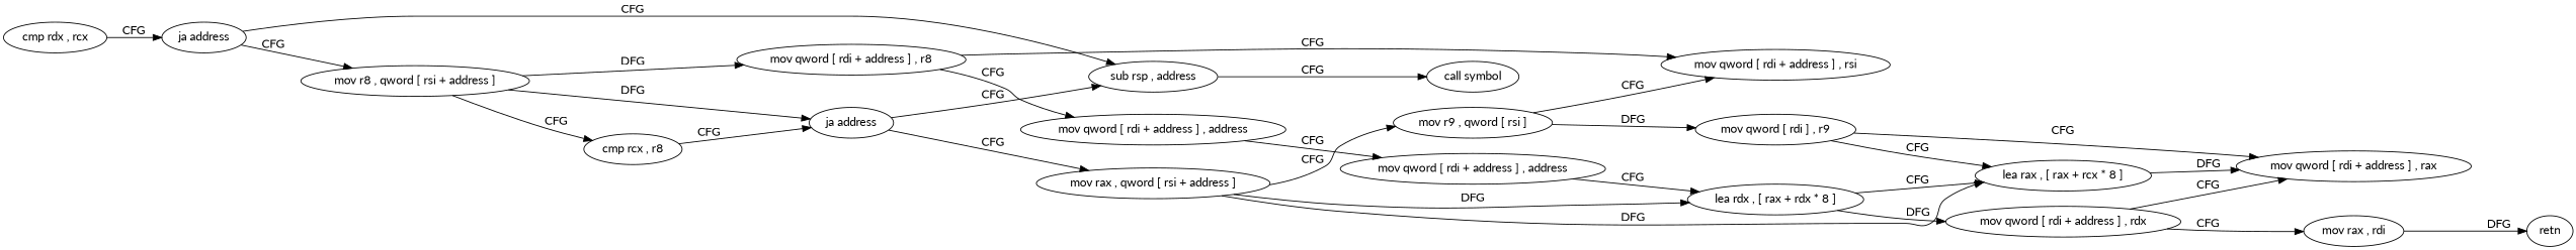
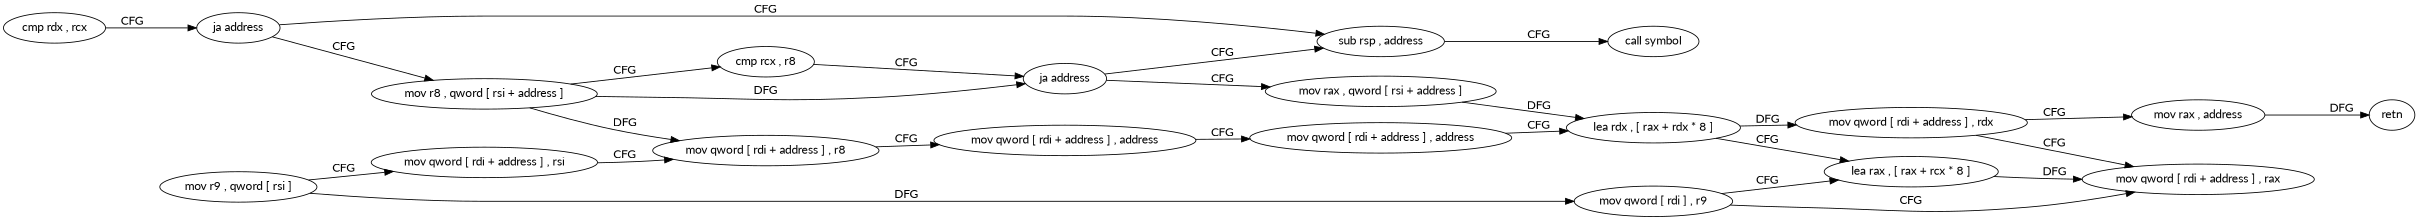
  digraph {
    fontname=Lato
    rankdir=LR
    node [fontname=Lato]
    edge [fontname=Lato]
    n1 [label="cmp rdx , rcx"]
    n2 [label="ja address"]
    n3 [label="sub rsp , address"]
    n4 [label="mov r8 , qword [ rsi + address ]"]
    n5 [label="call symbol"]
    n6 [label="cmp rcx , r8"]
    n7 [label="ja address"]
    n8 [label="mov qword [ rdi + address ] , r8"]
    n9 [label="mov rax , qword [ rsi + address ]"]
    n10 [label="mov qword [ rdi + address ] , address"]
    n11 [label="mov r9 , qword [ rsi ]"]
    n12 [label="lea rdx , [ rax + rdx * 8 ]"]
    n13 [label="lea rax , [ rax + rcx * 8 ]"]
    n14 [label="mov qword [ rdi + address ] , rsi"]
    n15 [label="mov qword [ rdi ] , r9"]
    n16 [label="mov qword [ rdi + address ] , rdx"]
    n17 [label="mov qword [ rdi + address ] , rax"]
    n18 [label="mov qword [ rdi + address ] , address"]
-   n19 [label="mov rax , rdi"]
+   n19 [label="mov rax , address"]
    n20 [label=retn]
    n1 -> n2 [label=CFG]
    n2 -> n3 [label=CFG]
    n2 -> n4 [label=CFG]
    n3 -> n5 [label=CFG]
    n4 -> n6 [label=CFG]
    n4 -> n7 [label=DFG]
    n4 -> n8 [label=DFG]
    n6 -> n7 [label=CFG]
    n7 -> n3 [label=CFG]
    n7 -> n9 [label=CFG]
    n8 -> n10 [label=CFG]
-   n9 -> n11 [label=CFG]
    n9 -> n12 [label=DFG]
-   n9 -> n13 [label=DFG]
    n10 -> n18 [label=CFG]
    n11 -> n14 [label=CFG]
    n11 -> n15 [label=DFG]
    n12 -> n13 [label=CFG]
    n12 -> n16 [label=DFG]
    n13 -> n17 [label=DFG]
-   n8 -> n14 [label=CFG]
+   n14 -> n8 [label=CFG]
    n15 -> n13 [label=CFG]
    n15 -> n17 [label=CFG]
    n16 -> n17 [label=CFG]
    n16 -> n19 [label=CFG]
    n18 -> n12 [label=CFG]
    n19 -> n20 [label=DFG]
  }
